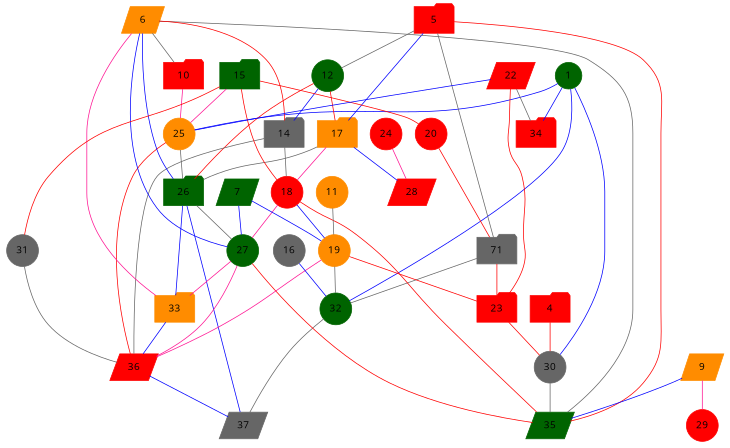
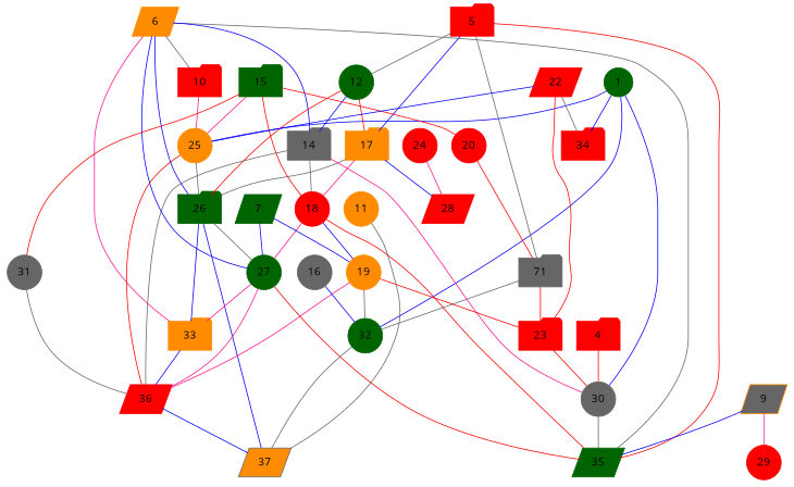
  graph {
    fontname="Open Sans"
    node [color=red fontname="Open Sans" shape=circle style=filled]
    edge [color=blue fontname="Open Sans" weight=1.0]
    1 [color=darkgreen]
    25 [color=darkorange]
    30 [color=gray40]
    32 [color=darkgreen]
    34 [shape=folder]
    26 [color=darkgreen shape=folder]
    36 [shape=parallelogram]
    35 [color=darkgreen shape=parallelogram]
-   37 [color=gray40 shape=parallelogram]
+   37 [color=gray40 shape=parallelogram fillcolor=darkorange]
    4 [shape=folder]
    5 [shape=folder]
    12 [color=darkgreen]
    17 [color=darkorange shape=folder]
    n14 [color=gray40 label=71 shape=folder]
    14 [color=gray40 shape=folder]
    18
    28 [shape=parallelogram]
    23 [shape=folder]
    6 [color=darkorange shape=parallelogram]
    10 [shape=folder]
    27 [color=darkgreen]
    33 [color=darkorange shape=folder]
    7 [color=darkgreen shape=parallelogram]
    19 [color=darkorange]
-   9 [color=darkorange shape=parallelogram]
+   9 [color=darkorange shape=parallelogram fillcolor=gray40]
    29
    11 [color=darkorange]
    15 [color=darkgreen shape=folder]
    20
    31 [color=gray40]
    16 [color=gray40]
    22 [shape=parallelogram]
    24
    1 -- 25
    1 -- 30
    1 -- 32
    1 -- 34
    25 -- 26 [color=gray40]
    25 -- 36 [color=red weight=3.0]
    30 -- 35 [color=gray40]
    32 -- 37 [color=gray40]
    26 -- 37
    26 -- 27 [color=gray40 weight=2.0]
    26 -- 33
    36 -- 37 [weight=2.0]
    4 -- 30 [color=red weight=2.0]
    5 -- 35 [color=red]
    5 -- 12 [color=gray40]
    5 -- 17
    5 -- n14 [color=gray40]
    12 -- 26 [color=red]
    12 -- 17 [color=red]
    12 -- 14
    17 -- 26 [color=gray40]
    17 -- 18 [color=deeppink]
    17 -- 28
    n14 -- 32 [color=gray40]
    n14 -- 23 [color=red]
+   14 -- 30 [color=deeppink]
    14 -- 36 [color=gray40 weight=2.0]
    14 -- 18 [color=gray40]
    18 -- 35 [color=red]
    18 -- 27 [color=deeppink]
    18 -- 19
    23 -- 30 [color=red]
    6 -- 26 [weight=2.0]
    6 -- 35 [color=gray40]
-   6 -- 14 [color=red]
+   6 -- 14
    6 -- 10 [color=gray40]
    6 -- 27
    6 -- 33 [color=deeppink]
    10 -- 25 [color=deeppink]
    27 -- 36 [color=deeppink]
    27 -- 35 [color=red weight=2.0]
    27 -- 33 [color=deeppink]
    33 -- 36
    7 -- 27
    7 -- 19
    19 -- 32 [color=gray40]
    19 -- 36 [color=deeppink]
    19 -- 23 [color=red weight=2.0]
    9 -- 35
    9 -- 29 [color=deeppink]
-   11 -- 19 [color=gray40]
+   11 -- 37 [color=gray40]
    15 -- 25 [color=deeppink]
    15 -- 18 [color=red]
    15 -- 20 [color=red]
    15 -- 31 [color=red]
    20 -- n14 [color=red]
    31 -- 36 [color=gray40]
    16 -- 32
    22 -- 25 [weight=2.0]
    22 -- 34 [color=gray40]
    22 -- 23 [color=red]
    24 -- 28 [color=deeppink]
  }
